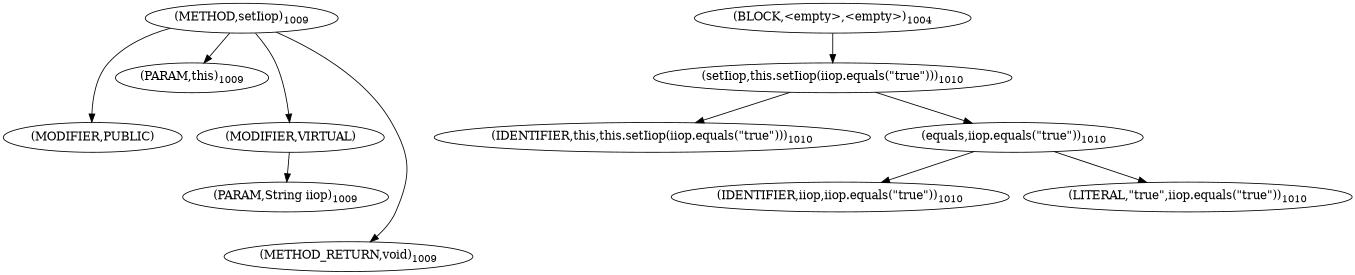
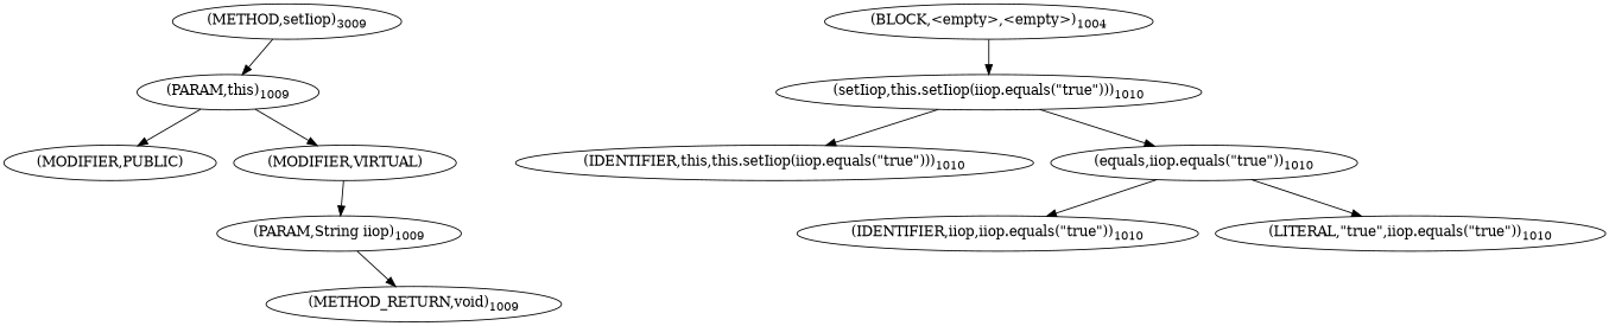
  digraph {
-   n1 [label=<(METHOD,setIiop)<SUB>1009</SUB>>]
+   n1 [label=<(METHOD,setIiop)<SUB>3009</SUB>>]
    n2 [label=<(PARAM,this)<SUB>1009</SUB>>]
    n3 [label=<(MODIFIER,PUBLIC)>]
    n4 [label=<(MODIFIER,VIRTUAL)>]
    n5 [label=<(METHOD_RETURN,void)<SUB>1009</SUB>>]
    n6 [label=<(PARAM,String iiop)<SUB>1009</SUB>>]
    n7 [label=<(BLOCK,&lt;empty&gt;,&lt;empty&gt;)<SUB>1004</SUB>>]
    n8 [label=<(setIiop,this.setIiop(iiop.equals(&quot;true&quot;)))<SUB>1010</SUB>>]
    n9 [label=<(IDENTIFIER,this,this.setIiop(iiop.equals(&quot;true&quot;)))<SUB>1010</SUB>>]
    n10 [label=<(equals,iiop.equals(&quot;true&quot;))<SUB>1010</SUB>>]
    n11 [label=<(IDENTIFIER,iiop,iiop.equals(&quot;true&quot;))<SUB>1010</SUB>>]
    n12 [label=<(LITERAL,&quot;true&quot;,iiop.equals(&quot;true&quot;))<SUB>1010</SUB>>]
    n1 -> n2
-   n1 -> n3
-   n1 -> n4
-   n1 -> n5
+   n2 -> n3
+   n2 -> n4
+   n6 -> n5
    n4 -> n6
    n7 -> n8
    n8 -> n9
    n8 -> n10
    n10 -> n11
    n10 -> n12
  }
